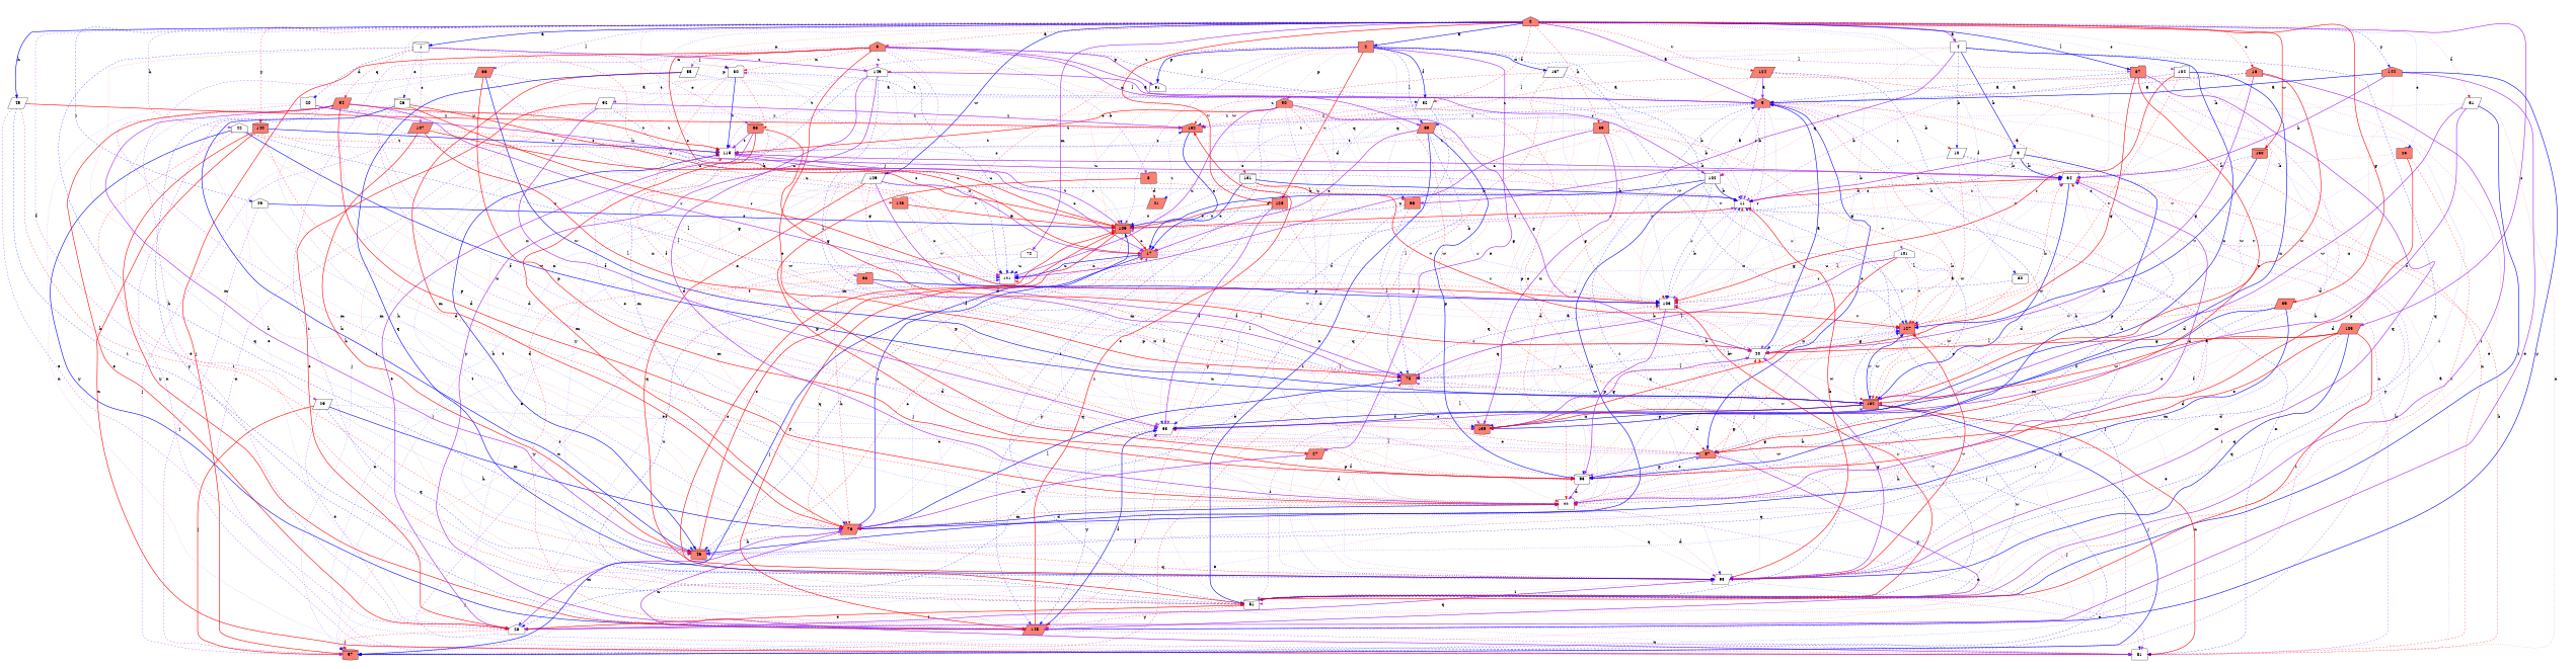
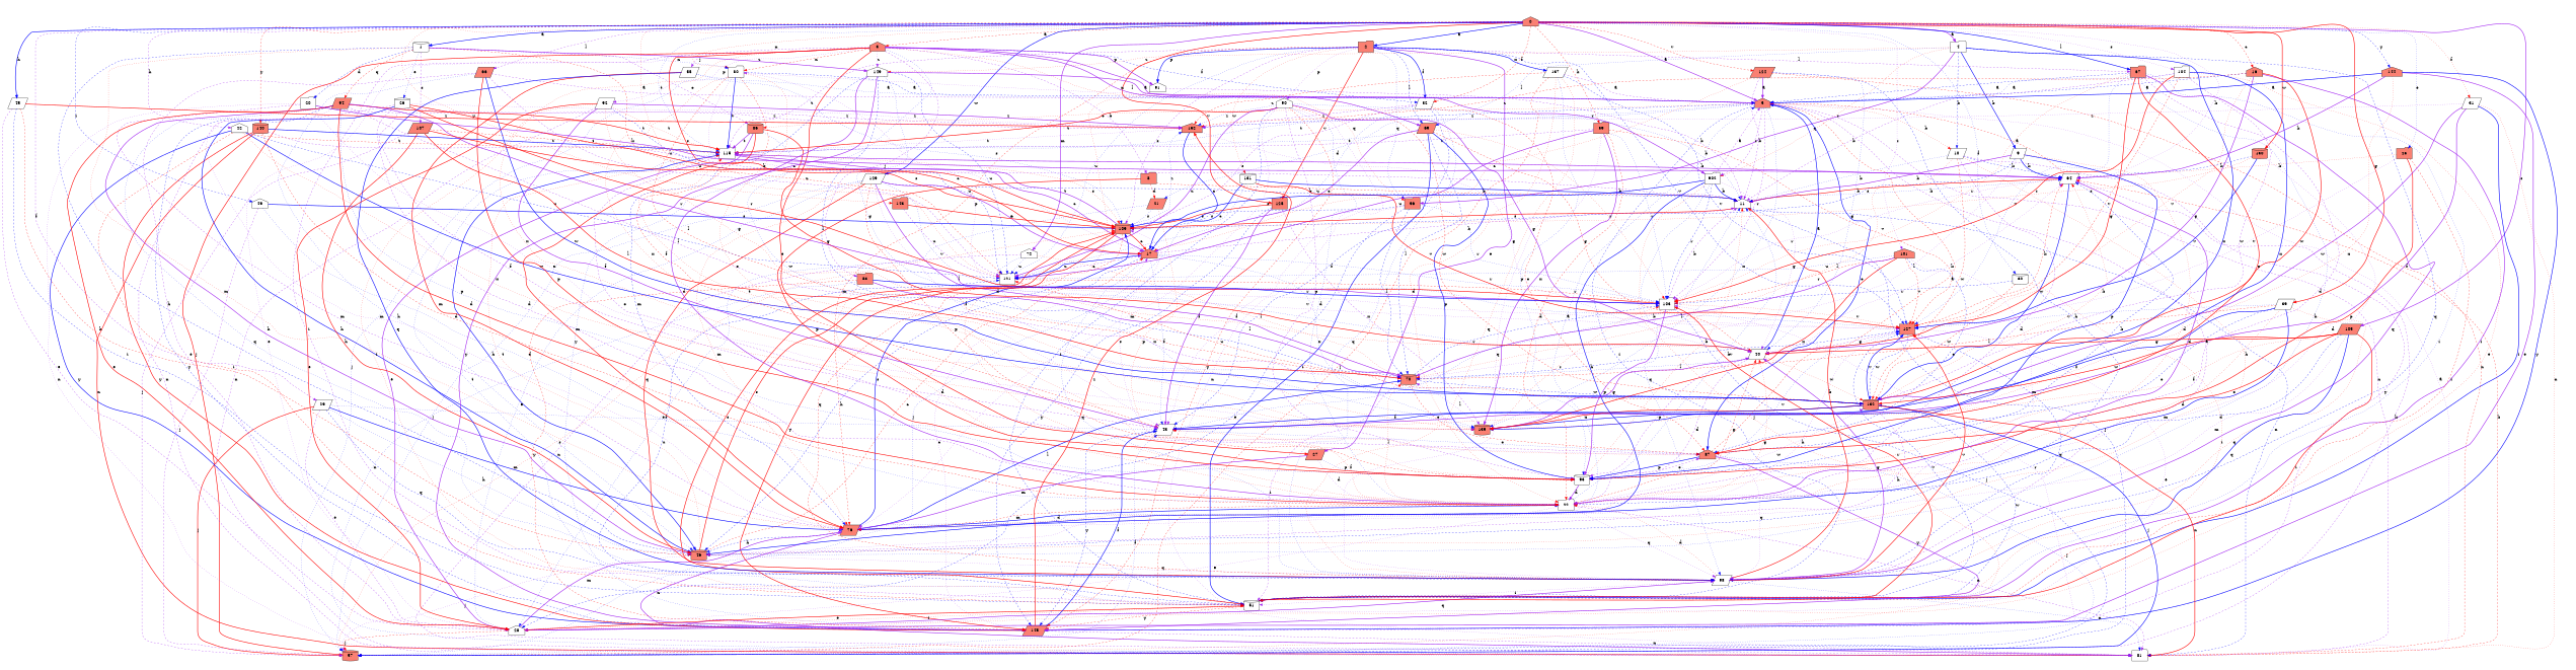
  strict digraph {
    node [fillcolor=salmon shape=parallelogram style=filled]
    edge [color=blue style=dotted]
    0 [shape=house]
    1 [fillcolor=white shape=cylinder]
    2 [shape=folder]
    3 [shape=house]
    4 [fillcolor=white shape=folder]
    5 [shape=house]
    16 [shape=house]
    25 [shape=folder]
    29 [fillcolor=white]
    30 [fillcolor=white shape=cylinder]
    31 [fillcolor=white]
    32 [fillcolor=white]
-   39
+   39 [fillcolor=white]
    42 [fillcolor=white shape=house]
    45 [fillcolor=white]
    49 [fillcolor=white shape=house]
    59 [shape=folder]
    64 [fillcolor=white]
    66
    67 [shape=folder]
    72 [fillcolor=white shape=house]
    80 [fillcolor=white shape=folder]
-   101 [fillcolor=white shape=house]
+   101 [shape=house]
    104 [fillcolor=white shape=folder]
    105
    115 [fillcolor=white shape=folder]
    121 [fillcolor=white shape=folder]
    124
    125 [shape=folder]
    129 [fillcolor=white]
    130 [shape=cylinder]
    140 [shape=cylinder]
    143 [shape=folder]
    144 [shape=house]
    20 [fillcolor=white shape=folder]
    26 [fillcolor=white shape=cylinder]
    46 [shape=cylinder]
    76
    86 [shape=cylinder]
    94
    107
    149 [fillcolor=white shape=house]
    27
    69
-   90 [shape=house]
+   90 [fillcolor=white shape=house]
    91 [fillcolor=white shape=house]
    96 [shape=folder]
    109 [shape=cylinder]
    127 [shape=folder]
    131 [fillcolor=white shape=cylinder]
    137 [fillcolor=white]
    8 [shape=folder]
    28 [fillcolor=white shape=house]
    51 [fillcolor=white shape=cylinder]
    53 [shape=folder]
    55 [fillcolor=white]
    57 [shape=cylinder]
    92 [fillcolor=white]
-   102 [fillcolor=white shape=folder]
+   102 [fillcolor=white shape=folder label=902]
    139 [shape=cylinder]
    145
    9 [fillcolor=white]
    10 [fillcolor=white]
    98 [fillcolor=white]
    21
    81 [fillcolor=white shape=folder]
    87 [shape=house]
    103 [fillcolor=white shape=folder]
    152 [shape=house]
    132 [shape=cylinder]
    40 [fillcolor=white]
    93 [fillcolor=white shape=cylinder]
-   33 [fillcolor=white]
+   33 [fillcolor=white label=43]
    22 [fillcolor=white shape=folder]
    70 [shape=cylinder]
    11 [fillcolor=white shape=house]
    17 [shape=house]
    0 -> 1 [label=a style=bold]
    0 -> 2 [label=a style=bold]
    0 -> 3 [color=red label=a style=dashed]
    0 -> 4 [color=purple label=a style=bold]
    0 -> 5 [color=purple label=a style=bold]
    0 -> 16 [color=red label=c style=dashed]
    0 -> 25 [label=e]
    0 -> 29 [color=purple label=f style=dashed]
    0 -> 30 [label=f]
    0 -> 31 [color=red label=f]
    0 -> 32 [color=red label=f style=dashed]
    0 -> 39 [color=red label=g style=bold]
    0 -> 42 [color=purple label=h style=dashed]
    0 -> 45 [label=h style=bold]
    0 -> 49 [label=i style=dashed]
    0 -> 59 [color=red label=k style=dashed]
    0 -> 64 [color=purple label=k]
    0 -> 66 [color=purple label=l style=dashed]
    0 -> 67 [label=l style=bold]
    0 -> 72 [color=purple label=m style=bold]
    0 -> 80 [color=red label=n]
    0 -> 101 [color=purple label=r]
    0 -> 104 [color=purple label=s]
    0 -> 105 [color=purple label=s style=bold]
    0 -> 115 [label=t]
    0 -> 121 [color=red label=u]
    0 -> 124 [color=red label=v style=dashed]
    0 -> 125 [color=red label=v style=bold]
    0 -> 129 [label=w style=bold]
    0 -> 130 [color=red label=w style=bold]
    0 -> 140 [color=red label=y style=dashed]
    0 -> 143 [color=red label=y]
    0 -> 144 [label=y style=dashed]
    1 -> 80 [label=n]
    1 -> 121 [color=red label=u style=dashed]
    1 -> 20 [label=d style=dashed]
    1 -> 26 [label=e]
    1 -> 46 [label=h style=dashed]
    1 -> 76 [color=red label=m]
    1 -> 86 [color=purple label=o style=dashed]
    1 -> 94 [color=red label=q style=dashed]
    1 -> 107 [color=purple label=s style=dashed]
    1 -> 149 [color=purple label=z style=bold]
    2 -> 32 [label=f style=bold]
    2 -> 67 [color=purple label=l style=dashed]
    2 -> 115 [color=purple label=t style=dashed]
    2 -> 121 [label=u]
    2 -> 125 [color=red label=v style=bold]
    2 -> 76 [color=red label=m style=dashed]
    2 -> 27 [color=purple label=e style=bold]
    2 -> 69 [label=l style=dashed]
    2 -> 90 [color=purple label=p]
    2 -> 91 [label=p style=bold]
    2 -> 96 [label=q]
    2 -> 109 [color=purple label=s style=dashed]
    2 -> 127 [label=v style=dashed]
    2 -> 131 [color=red label=w]
    2 -> 137 [label=x style=bold]
    3 -> 32 [label=f style=dashed]
    3 -> 80 [color=red label=n style=dashed]
    3 -> 149 [color=purple label=z]
    3 -> 27 [color=red label=e style=bold]
    3 -> 69 [color=purple label=l style=bold]
    3 -> 91 [color=purple label=p style=bold]
    3 -> 96 [color=red label=q]
    3 -> 109 [color=red label=s style=bold]
    3 -> 8 [color=purple label=b style=dashed]
    3 -> 28 [color=purple label=e]
    3 -> 51 [color=purple label=i style=dashed]
    3 -> 53 [color=purple label=j style=dashed]
    3 -> 55 [color=purple label=j style=dashed]
    3 -> 57 [color=red label=j style=bold]
    3 -> 92 [color=purple label=p]
    3 -> 102 [color=purple label=r style=bold]
    3 -> 139 [color=red label=x]
    3 -> 145 [label=y]
    4 -> 149 [color=red label=z]
    4 -> 69 [label=l]
    4 -> 96 [color=purple label=q style=bold]
    4 -> 102 [color=red label=r]
    4 -> 139 [label=x style=bold]
    4 -> 9 [label=b style=bold]
    4 -> 10 [label=b style=dashed]
    4 -> 98 [label=q style=dashed]
    5 -> 80 [color=purple label=n]
    5 -> 115 [label=t]
    5 -> 86 [color=red label=o]
    5 -> 51 [label=i style=dashed]
    5 -> 102 [color=purple label=r style=dashed]
    5 -> 139 [label=x]
    5 -> 10 [color=red label=b]
    5 -> 21 [label=d]
    5 -> 81 [color=purple label=n style=dashed]
    5 -> 87 [label=o style=bold]
    5 -> 103 [color=purple label=r style=dashed]
    5 -> 152 [label=z style=dashed]
    16 -> 5 [label=a style=dashed]
    16 -> 127 [color=red label=v]
    16 -> 51 [color=purple label=i style=bold]
    16 -> 152 [color=red label=z style=dashed]
    16 -> 132 [color=red label=w style=bold]
    16 -> 40 [color=purple label=g style=bold]
    25 -> 64 [color=red label=k]
    25 -> 127 [color=purple label=v]
    25 -> 51 [color=red label=i style=dashed]
    25 -> 93 [color=red label=p style=bold]
    29 -> 46 [label=h]
    29 -> 76 [label=m style=bold]
    29 -> 28 [color=purple label=e style=dashed]
    29 -> 57 [color=red label=j style=bold]
    29 -> 98 [label=q style=dashed]
    29 -> 33 [label=f]
    30 -> 51 [color=red label=i]
    30 -> 103 [label=r style=dashed]
    30 -> 132 [color=red label=w style=dashed]
    31 -> 51 [label=i style=bold]
    31 -> 81 [color=red label=n]
    31 -> 152 [color=purple label=z]
    31 -> 132 [color=purple label=w style=bold]
    31 -> 33 [color=purple label=f style=bold]
    32 -> 121 [label=u]
    32 -> 109 [color=purple label=s style=dashed]
    32 -> 98 [label=q]
    32 -> 87 [color=red label=o style=dashed]
    32 -> 152 [color=purple label=z style=dashed]
    32 -> 33 [label=f style=dashed]
    39 -> 76 [label=m style=bold]
    39 -> 127 [label=v]
    39 -> 98 [color=red label=q]
    39 -> 87 [label=o style=dashed]
    39 -> 33 [label=f style=bold]
    39 -> 22 [color=red label=d]
    39 -> 70 [color=red label=l style=dashed]
    42 -> 115 [color=red label=t style=dashed]
    42 -> 121 [label=u style=dashed]
    42 -> 51 [color=red label=i style=dashed]
    42 -> 139 [color=red label=x]
    42 -> 145 [label=y style=bold]
    42 -> 132 [label=w style=bold]
    45 -> 46 [color=red label=h style=dashed]
    45 -> 28 [color=purple label=e style=dashed]
    45 -> 51 [label=i style=dashed]
    45 -> 152 [color=red label=z style=bold]
    49 -> 109 [label=s style=bold]
    49 -> 57 [color=purple label=j style=dashed]
    49 -> 22 [label=d]
    59 -> 115 [color=purple label=t style=dashed]
    59 -> 121 [color=purple label=u style=bold]
    59 -> 127 [color=red label=v style=dashed]
    59 -> 139 [color=purple label=x style=bold]
    59 -> 98 [color=purple label=q]
    59 -> 103 [label=r]
    59 -> 22 [color=red label=d style=dashed]
    64 -> 5 [color=red label=a style=dashed]
    64 -> 103 [color=purple label=r]
    64 -> 132 [label=w style=bold]
    64 -> 22 [color=purple label=d style=bold]
    64 -> 11 [color=red label=b style=bold]
    66 -> 5 [color=purple label=a style=dashed]
    66 -> 121 [color=purple label=u style=dashed]
    66 -> 46 [label=h]
    66 -> 28 [color=purple label=e style=dashed]
    66 -> 132 [label=w style=bold]
    66 -> 93 [color=red label=p style=bold]
    67 -> 5 [label=a style=dashed]
    67 -> 46 [label=h]
    67 -> 127 [label=v]
    67 -> 51 [label=i]
    67 -> 98 [color=purple label=q style=bold]
    67 -> 87 [color=red label=o style=bold]
    67 -> 103 [color=red label=r]
    67 -> 40 [color=red label=g style=bold]
    67 -> 22 [color=purple label=d style=dashed]
    72 -> 121 [label=u]
    72 -> 139 [label=x]
    72 -> 81 [color=purple label=n style=dashed]
    72 -> 70 [color=red label=l]
    80 -> 5 [label=a style=dashed]
    80 -> 115 [label=t style=bold]
-   80 -> 127 [color=purple label=v]
+   80 -> 127 [color=purple label=p]
    80 -> 57 [label=j]
    80 -> 139 [color=red label=x]
    80 -> 87 [color=red label=o]
    80 -> 33 [color=red label=f style=dashed]
    80 -> 70 [color=red label=l style=dashed]
    80 -> 17 [color=purple label=c]
    101 -> 121 [label=u]
    101 -> 76 [color=purple label=m]
    101 -> 127 [color=red label=v style=dashed]
    101 -> 139 [color=red label=x style=bold]
    101 -> 87 [label=o style=dashed]
    101 -> 103 [color=red label=r style=dashed]
    101 -> 70 [color=purple label=l style=bold]
    104 -> 5 [label=a]
    104 -> 127 [color=red label=v style=dashed]
    104 -> 28 [color=red label=e]
    104 -> 139 [label=x style=bold]
    104 -> 103 [color=red label=r style=bold]
    104 -> 132 [color=purple label=w style=dashed]
    104 -> 11 [color=purple label=b style=dashed]
    105 -> 76 [color=purple label=m]
    105 -> 51 [color=red label=i style=bold]
    105 -> 98 [label=q style=bold]
    105 -> 87 [color=red label=o style=bold]
    105 -> 132 [color=red label=w style=bold]
    105 -> 40 [color=red label=g style=bold]
    105 -> 33 [color=red label=f]
    105 -> 22 [label=d style=dashed]
    115 -> 64 [color=purple label=k style=bold]
    115 -> 46 [label=h style=bold]
    115 -> 109 [color=red label=s]
    115 -> 87 [color=purple label=o style=dashed]
    115 -> 17 [color=purple label=c style=bold]
    121 -> 103 [color=red label=r style=dashed]
    121 -> 17 [color=purple label=c style=dashed]
    124 -> 5 [color=purple label=a style=bold]
    124 -> 46 [label=h style=dashed]
    124 -> 81 [color=red label=n style=dashed]
    124 -> 40 [label=g]
    124 -> 11 [color=purple label=b style=dashed]
    124 -> 17 [color=red label=c]
    125 -> 109 [color=red label=s style=bold]
    125 -> 139 [color=purple label=x style=dashed]
    125 -> 145 [label=y style=dashed]
    125 -> 33 [color=purple label=f style=bold]
    129 -> 76 [color=red label=m]
    129 -> 127 [label=v]
    129 -> 28 [label=e]
    129 -> 57 [label=j]
    129 -> 98 [color=red label=q style=bold]
    129 -> 93 [color=red label=p style=dashed]
    129 -> 33 [color=purple label=f]
    129 -> 70 [color=purple label=l style=bold]
    129 -> 11 [label=b style=dashed]
    129 -> 17 [color=purple label=c style=bold]
    130 -> 64 [label=k style=dashed]
    130 -> 109 [color=red label=s]
    130 -> 127 [label=v style=bold]
    130 -> 22 [color=purple label=d]
    140 -> 115 [label=t style=bold]
    140 -> 145 [color=red label=y style=bold]
    140 -> 81 [color=red label=n style=bold]
    140 -> 22 [color=red label=d style=dashed]
    140 -> 11 [color=purple label=b style=dashed]
    143 -> 121 [color=purple label=u style=dashed]
    143 -> 109 [color=red label=s style=bold]
    144 -> 5 [label=a style=bold]
    144 -> 64 [color=purple label=k style=bold]
    144 -> 28 [color=purple label=e style=bold]
    144 -> 139 [color=red label=x]
    144 -> 145 [label=y style=bold]
    20 -> 64 [color=purple label=k style=bold]
    20 -> 76 [color=purple label=m style=dashed]
    20 -> 139 [color=purple label=x]
    20 -> 81 [color=purple label=n]
    20 -> 152 [color=purple label=z style=dashed]
    26 -> 46 [label=h style=bold]
    26 -> 81 [color=purple label=n style=dashed]
    26 -> 103 [color=red label=r style=bold]
    26 -> 152 [color=purple label=z]
    26 -> 33 [color=purple label=f style=dashed]
    26 -> 22 [color=purple label=d style=dashed]
    26 -> 17 [color=red label=c style=bold]
    46 -> 115 [color=red label=t]
    46 -> 109 [color=red label=s style=bold]
    46 -> 57 [color=purple label=j]
    46 -> 98 [color=purple label=q]
    46 -> 17 [color=red label=c style=dashed]
    76 -> 5 [label=a]
    76 -> 46 [label=h style=dashed]
    76 -> 109 [label=s style=bold]
    76 -> 81 [color=purple label=n style=bold]
    76 -> 40 [color=red label=g]
    76 -> 22 [label=d style=bold]
    76 -> 70 [label=l style=bold]
    86 -> 115 [color=purple label=t style=bold]
    86 -> 76 [color=red label=m style=bold]
    86 -> 28 [color=purple label=e style=bold]
    86 -> 132 [label=w]
    86 -> 40 [color=red label=g style=bold]
    94 -> 115 [color=red label=t style=bold]
    94 -> 46 [color=purple label=h style=bold]
    94 -> 76 [color=purple label=m]
    94 -> 28 [color=red label=e style=bold]
    94 -> 145 [label=y style=dashed]
    94 -> 98 [label=q]
    94 -> 103 [color=purple label=r style=bold]
+   94 -> 152 [color=purple label=z style=dashed]
    94 -> 93 [label=p]
    94 -> 22 [color=red label=d style=bold]
    94 -> 70 [color=purple label=l style=dashed]
    107 -> 115 [color=red label=t style=dashed]
    107 -> 46 [color=red label=h style=bold]
    107 -> 109 [color=red label=s style=bold]
    107 -> 57 [color=purple label=j style=dashed]
    107 -> 70 [color=red label=l style=bold]
    149 -> 5 [color=purple label=a style=bold]
    149 -> 121 [label=u style=dashed]
    149 -> 76 [label=m style=dashed]
    149 -> 145 [color=purple label=y style=bold]
    149 -> 40 [label=g]
    149 -> 22 [color=purple label=d style=bold]
    149 -> 70 [label=l style=dashed]
    27 -> 76 [color=purple label=m style=bold]
    27 -> 93 [label=p]
    27 -> 22 [color=purple label=d]
    69 -> 115 [label=t]
    69 -> 51 [label=i style=bold]
    69 -> 103 [color=red label=r]
    69 -> 40 [color=red label=g style=dashed]
    69 -> 93 [label=p style=bold]
    69 -> 70 [label=l style=dashed]
    69 -> 17 [color=purple label=c style=bold]
    90 -> 115 [color=red label=t style=bold]
    90 -> 121 [color=purple label=u style=bold]
    90 -> 76 [color=purple label=m]
    90 -> 51 [label=i style=dashed]
    90 -> 145 [color=red label=y style=dashed]
    90 -> 81 [color=purple label=n]
    90 -> 152 [label=z]
    90 -> 132 [color=red label=w style=dashed]
    90 -> 40 [color=purple label=g style=bold]
    90 -> 93 [color=purple label=p style=dashed]
    90 -> 22 [label=d]
    90 -> 11 [label=b]
    91 -> 22 [color=red label=d]
    91 -> 11 [color=purple label=b style=dashed]
    96 -> 109 [label=s style=dashed]
    96 -> 28 [label=e style=dashed]
    96 -> 103 [label=r]
    96 -> 33 [color=purple label=f]
    96 -> 70 [label=l style=dashed]
    109 -> 115 [color=purple label=t style=bold]
    109 -> 145 [color=red label=y style=bold]
    109 -> 98 [color=red label=q style=dashed]
    109 -> 152 [label=z]
    109 -> 17 [color=red label=c style=bold]
    127 -> 64 [color=red label=k style=dashed]
    127 -> 46 [color=purple label=h]
    127 -> 28 [color=purple label=e]
    127 -> 98 [label=q style=dashed]
    127 -> 132 [label=w style=dashed]
    127 -> 40 [color=purple label=g style=dashed]
    131 -> 127 [color=red label=v style=bold]
    131 -> 57 [label=j]
    131 -> 11 [label=b style=bold]
    131 -> 17 [label=c style=bold]
    137 -> 5 [color=purple label=a style=dashed]
    137 -> 127 [label=v style=dashed]
    137 -> 57 [color=red label=j style=dashed]
    137 -> 98 [color=red label=q]
    137 -> 152 [color=red label=z style=dashed]
    137 -> 93 [label=p]
    137 -> 22 [color=red label=d]
    8 -> 21 [color=red label=d style=dashed]
    8 -> 93 [color=red label=p style=bold]
    8 -> 11 [color=red label=b style=dashed]
    28 -> 76 [color=purple label=m style=bold]
    28 -> 51 [color=red label=i]
    28 -> 57 [color=red label=j style=dashed]
    28 -> 98 [color=purple label=q style=bold]
    51 -> 115 [label=t]
    51 -> 121 [label=u style=dashed]
    51 -> 109 [color=red label=s style=bold]
    51 -> 127 [label=v style=dashed]
    51 -> 28 [color=red label=e style=bold]
    51 -> 145 [color=red label=y style=dashed]
    51 -> 103 [color=red label=r style=bold]
    51 -> 132 [label=w style=dashed]
    53 -> 127 [color=purple label=v]
    53 -> 145 [color=red label=y style=dashed]
    53 -> 81 [label=n]
    53 -> 103 [label=r style=bold]
    53 -> 22 [color=red label=d]
    53 -> 70 [color=purple label=l style=bold]
    55 -> 5 [label=a]
    55 -> 76 [color=red label=m style=bold]
    55 -> 109 [label=s]
    55 -> 98 [label=q style=bold]
    57 -> 64 [color=purple label=k style=dashed]
    57 -> 109 [color=red label=s]
    57 -> 33 [label=f]
    92 -> 115 [color=red label=t]
    92 -> 121 [label=u style=dashed]
    92 -> 28 [color=red label=e style=bold]
    92 -> 51 [color=red label=i]
    92 -> 81 [color=purple label=n style=dashed]
    92 -> 152 [color=purple label=z style=bold]
    92 -> 40 [color=red label=g]
    92 -> 33 [color=purple label=f style=bold]
    102 -> 5 [color=purple label=a style=dashed]
    102 -> 46 [label=h style=bold]
    102 -> 109 [label=s style=bold]
    102 -> 57 [color=red label=j]
    102 -> 98 [label=q]
    102 -> 103 [label=r style=dashed]
    102 -> 40 [color=purple label=g]
    102 -> 11 [label=b style=bold]
    139 -> 115 [color=red label=t]
    139 -> 103 [color=red label=r]
    139 -> 40 [color=purple label=g style=bold]
    139 -> 70 [color=purple label=l]
    145 -> 81 [color=purple label=n style=dashed]
    145 -> 103 [color=purple label=r]
    145 -> 152 [color=red label=z style=bold]
    145 -> 33 [label=f style=bold]
    145 -> 17 [color=purple label=c]
    9 -> 64 [label=k style=bold]
    9 -> 109 [label=s style=dashed]
    9 -> 93 [label=p style=bold]
    9 -> 22 [color=red label=d]
    9 -> 70 [color=purple label=l]
    9 -> 11 [color=purple label=b style=bold]
    10 -> 64 [label=k style=dashed]
+   10 -> 46 [color=red label=h]
    10 -> 145 [color=purple label=y style=dashed]
    10 -> 132 [color=red label=w style=dashed]
    10 -> 22 [color=purple label=d style=dashed]
    10 -> 70 [color=red label=l]
    10 -> 11 [label=b]
    98 -> 5 [color=purple label=a style=dashed]
    98 -> 127 [color=red label=v style=bold]
    98 -> 51 [color=purple label=i]
    98 -> 81 [label=n]
    98 -> 40 [color=purple label=g style=bold]
    98 -> 22 [color=red label=d]
    98 -> 11 [color=red label=b style=bold]
    21 -> 109 [label=s]
    21 -> 28 [label=e]
    21 -> 93 [color=red label=p]
    81 -> 5 [color=purple label=a]
    81 -> 64 [color=red label=k style=dashed]
    87 -> 5 [color=red label=a style=dashed]
    87 -> 109 [color=purple label=s]
    87 -> 57 [label=j]
    87 -> 145 [color=purple label=y style=bold]
    87 -> 98 [color=purple label=q]
    87 -> 93 [label=p style=bold]
    103 -> 127 [color=red label=v]
    103 -> 57 [label=j style=dashed]
    103 -> 93 [color=purple label=p style=bold]
    103 -> 11 [color=purple label=b style=dashed]
    152 -> 115 [color=purple label=t]
    152 -> 40 [color=purple label=g]
    152 -> 17 [label=c style=bold]
    132 -> 64 [color=red label=k]
    132 -> 121 [color=red label=u style=dashed]
    132 -> 46 [color=purple label=h style=dashed]
    132 -> 127 [label=v style=bold]
    132 -> 57 [label=j style=bold]
    132 -> 139 [color=red label=x style=bold]
    132 -> 81 [color=red label=n style=bold]
    132 -> 33 [label=f style=bold]
    40 -> 5 [label=a style=bold]
    40 -> 64 [color=purple label=k]
    40 -> 132 [color=red label=w]
    40 -> 93 [color=purple label=p style=dashed]
    40 -> 22 [color=purple label=d style=dashed]
    40 -> 70 [label=l]
    93 -> 64 [label=k style=dashed]
    93 -> 127 [label=v]
    93 -> 87 [color=purple label=o style=dashed]
    93 -> 22 [color=purple label=d style=bold]
    93 -> 11 [color=red label=b]
    33 -> 145 [label=y style=dashed]
    33 -> 87 [label=o]
    33 -> 11 [label=b]
    22 -> 76 [color=red label=m style=dashed]
    22 -> 28 [color=purple label=e]
    22 -> 98 [color=purple label=q]
    22 -> 81 [color=purple label=n style=dashed]
    22 -> 132 [color=purple label=w]
    22 -> 40 [color=red label=g style=dashed]
    22 -> 33 [color=red label=f]
    22 -> 70 [color=red label=l]
    22 -> 11 [label=b]
    70 -> 127 [label=v style=dashed]
    70 -> 51 [color=purple label=i style=dashed]
    70 -> 87 [color=red label=o style=dashed]
    70 -> 103 [label=r style=dashed]
    70 -> 132 [label=w style=dashed]
    11 -> 64 [label=k]
    11 -> 109 [color=red label=s style=bold]
    11 -> 57 [label=j style=dashed]
    11 -> 81 [label=n style=dashed]
    17 -> 121 [label=u style=bold]
    17 -> 46 [label=h style=dashed]
-   17 -> 57 [label=j style=bold]
    17 -> 139 [label=x]
    17 -> 98 [label=q]
    17 -> 103 [label=r]
    17 -> 33 [label=f]
    17 -> 11 [color=purple label=b style=dashed]
  }
